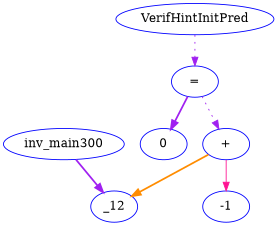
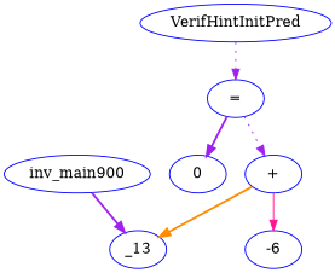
  digraph {
    node [color=blue]
    edge [color=purple style=bold]
-   n1 [label=inv_main300]
-   n2 [label=_12]
+   n1 [label=inv_main900]
+   n2 [label=_13]
    n3 [label=VerifHintInitPred]
    n4 [label="="]
    n5 [label=0]
    n6 [label="+"]
-   n7 [label=-1]
+   n7 [label=-6]
    n1 -> n2
    n3 -> n4 [style=dotted]
    n4 -> n5
    n4 -> n6 [style=dotted]
    n6 -> n2 [color=darkorange]
    n6 -> n7 [color=deeppink style=solid]
  }
